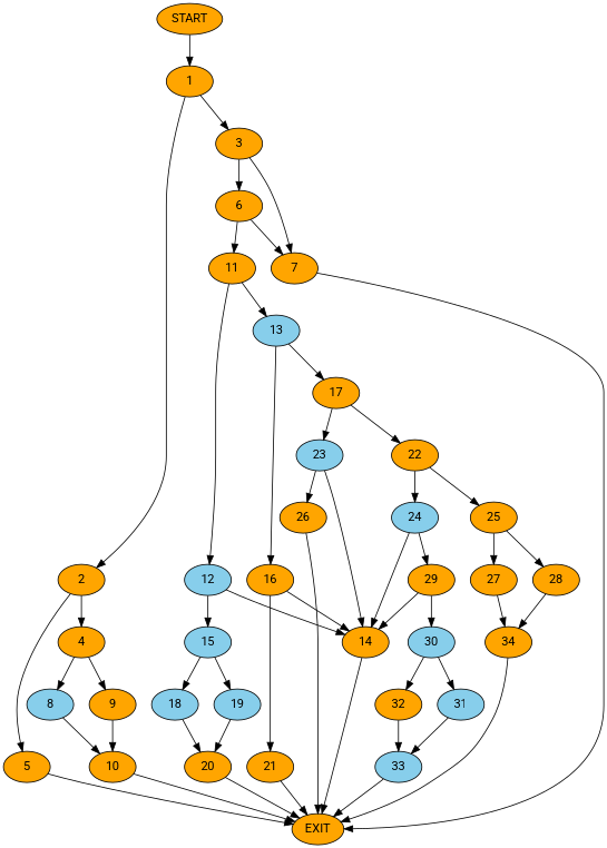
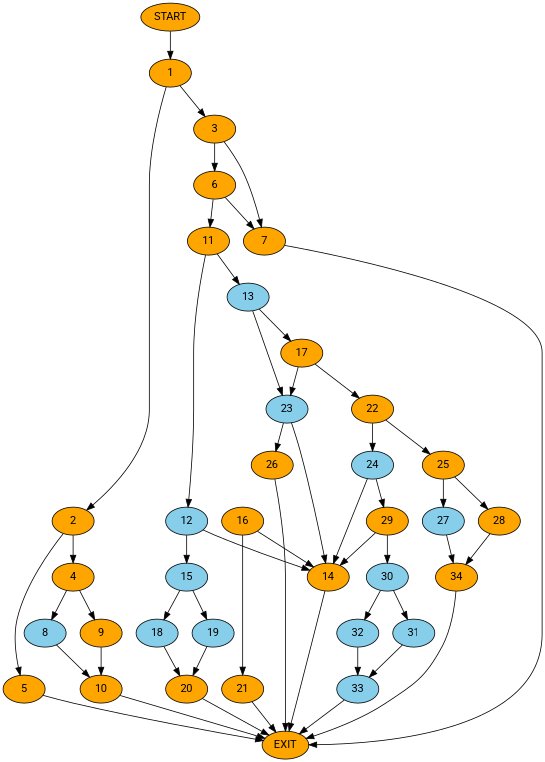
  digraph {
    fontname=Roboto
    node [fillcolor=orange fontname=Roboto style=filled]
    edge [fontname=Roboto]
    n1 [label=START]
    1
    2
    3
    n5 [label=EXIT]
    4
    5
    6
    7
    8 [fillcolor=skyblue]
    9
    11
    10
    12 [fillcolor=skyblue]
    13 [fillcolor=skyblue]
    14
    15 [fillcolor=skyblue]
    16
    17
    18 [fillcolor=skyblue]
    19 [fillcolor=skyblue]
    21
    22
    23 [fillcolor=skyblue]
    20
    24 [fillcolor=skyblue]
    25
    26
    29
-   27
+   27 [fillcolor=skyblue]
    28
    30 [fillcolor=skyblue]
    34
    31 [fillcolor=skyblue]
-   32
+   32 [fillcolor=skyblue]
    33 [fillcolor=skyblue]
    n1 -> 1
    1 -> 2
    1 -> 3
    2 -> 4
    2 -> 5
    3 -> 6
    3 -> 7
    4 -> 8
    4 -> 9
    5 -> n5
    6 -> 7
    6 -> 11
    7 -> n5
    8 -> 10
    9 -> 10
    11 -> 12
    11 -> 13
    10 -> n5
    12 -> 14
    12 -> 15
-   13 -> 16
+   13 -> 23
    13 -> 17
    14 -> n5
    15 -> 18
    15 -> 19
    16 -> 14
    16 -> 21
    17 -> 22
    17 -> 23
    18 -> 20
    19 -> 20
    21 -> n5
    22 -> 24
    22 -> 25
    23 -> 14
    23 -> 26
    20 -> n5
    24 -> 14
    24 -> 29
    25 -> 27
    25 -> 28
    26 -> n5
    29 -> 14
    29 -> 30
    27 -> 34
    28 -> 34
    30 -> 31
    30 -> 32
    34 -> n5
    31 -> 33
    32 -> 33
    33 -> n5
  }
